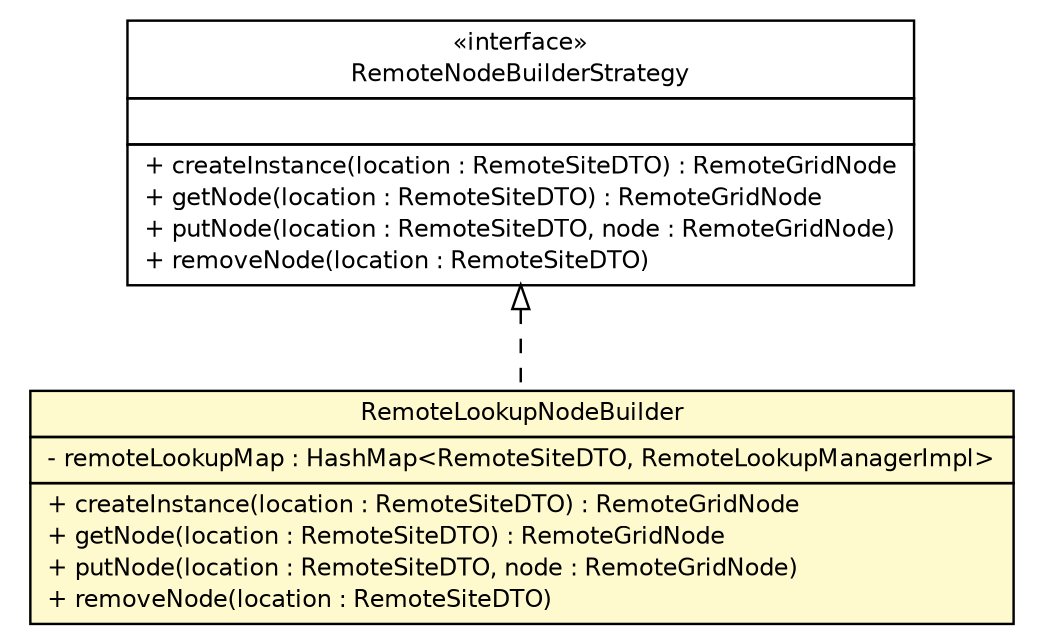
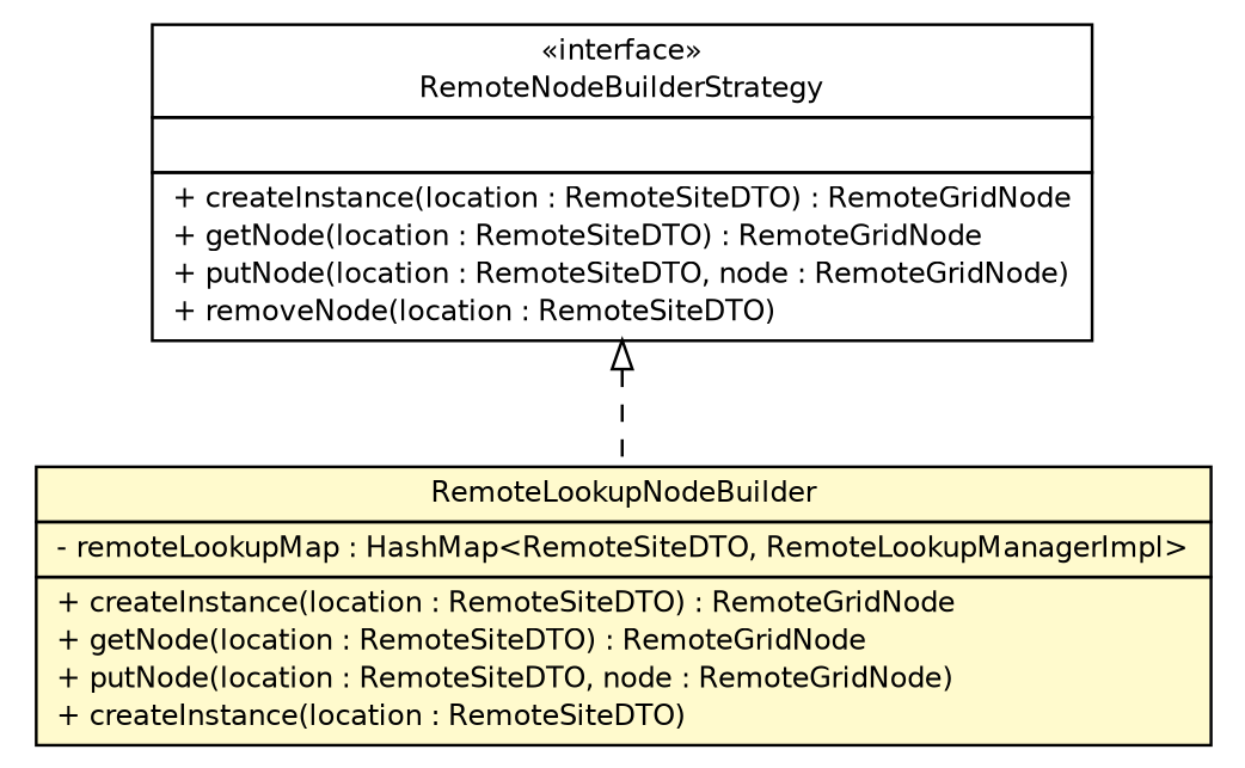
  digraph {
    node [fontcolor=black fontname=Helvetica fontsize=10.0 shape=plaintext]
-   n1 [label=<<table border="0" cellborder="1" cellspacing="0" cellpadding="2" port="p" bgcolor="lemonChiffon" href="./RemoteLookupNodeBuilder.html"> 		<tr><td><table border="0" cellspacing="0" cellpadding="1"> 			<tr><td> RemoteLookupNodeBuilder </td></tr> 		</table></td></tr> 		<tr><td><table border="0" cellspacing="0" cellpadding="1"> 			<tr><td align="left"> - remoteLookupMap : HashMap&lt;RemoteSiteDTO, RemoteLookupManagerImpl&gt; </td></tr> 		</table></td></tr> 		<tr><td><table border="0" cellspacing="0" cellpadding="1"> 			<tr><td align="left"> + createInstance(location : RemoteSiteDTO) : RemoteGridNode </td></tr> 			<tr><td align="left"> + getNode(location : RemoteSiteDTO) : RemoteGridNode </td></tr> 			<tr><td align="left"> + putNode(location : RemoteSiteDTO, node : RemoteGridNode) </td></tr> 			<tr><td align="left"> + removeNode(location : RemoteSiteDTO) </td></tr> 		</table></td></tr> 		</table>>]
+   n1 [label=<<table border="0" cellborder="1" cellspacing="0" cellpadding="2" port="p" bgcolor="lemonChiffon" href="./RemoteLookupNodeBuilder.html"> 		<tr><td><table border="0" cellspacing="0" cellpadding="1"> 			<tr><td> RemoteLookupNodeBuilder </td></tr> 		</table></td></tr> 		<tr><td><table border="0" cellspacing="0" cellpadding="1"> 			<tr><td align="left"> - remoteLookupMap : HashMap&lt;RemoteSiteDTO, RemoteLookupManagerImpl&gt; </td></tr> 		</table></td></tr> 		<tr><td><table border="0" cellspacing="0" cellpadding="1"> 			<tr><td align="left"> + createInstance(location : RemoteSiteDTO) : RemoteGridNode </td></tr> 			<tr><td align="left"> + getNode(location : RemoteSiteDTO) : RemoteGridNode </td></tr> 			<tr><td align="left"> + putNode(location : RemoteSiteDTO, node : RemoteGridNode) </td></tr> 			<tr><td align="left"> + createInstance(location : RemoteSiteDTO) </td></tr> 		</table></td></tr> 		</table>>]
    n2 [label=<<table border="0" cellborder="1" cellspacing="0" cellpadding="2" port="p" href="./RemoteNodeBuilderStrategy.html"> 		<tr><td><table border="0" cellspacing="0" cellpadding="1"> 			<tr><td> &laquo;interface&raquo; </td></tr> 			<tr><td> RemoteNodeBuilderStrategy </td></tr> 		</table></td></tr> 		<tr><td><table border="0" cellspacing="0" cellpadding="1"> 			<tr><td align="left">  </td></tr> 		</table></td></tr> 		<tr><td><table border="0" cellspacing="0" cellpadding="1"> 			<tr><td align="left"> + createInstance(location : RemoteSiteDTO) : RemoteGridNode </td></tr> 			<tr><td align="left"> + getNode(location : RemoteSiteDTO) : RemoteGridNode </td></tr> 			<tr><td align="left"> + putNode(location : RemoteSiteDTO, node : RemoteGridNode) </td></tr> 			<tr><td align="left"> + removeNode(location : RemoteSiteDTO) </td></tr> 		</table></td></tr> 		</table>>]
    n2 -> n1 [arrowtail=empty dir=back fontname=Helvetica fontsize=10 headport=p labelfontname=Helvetica labelfontsize=10 style=dashed tailport=p]
  }
